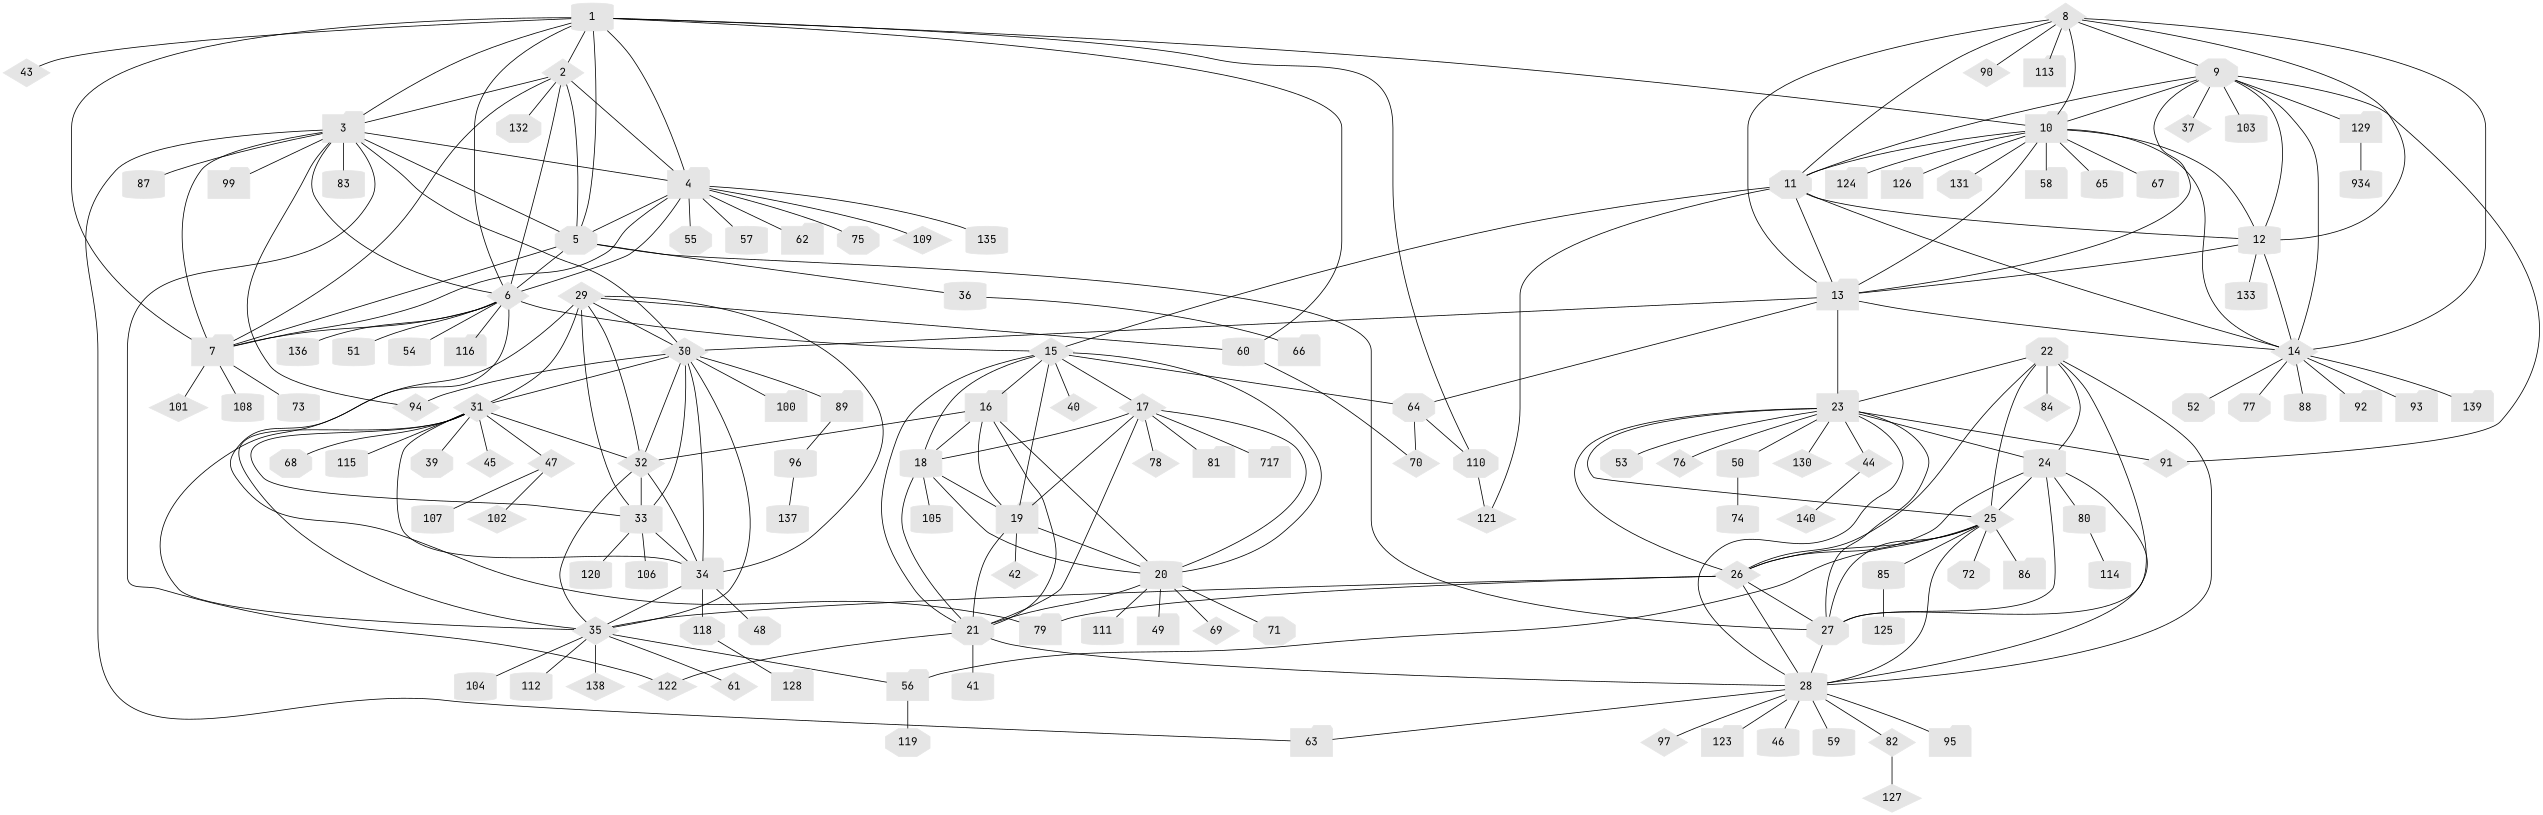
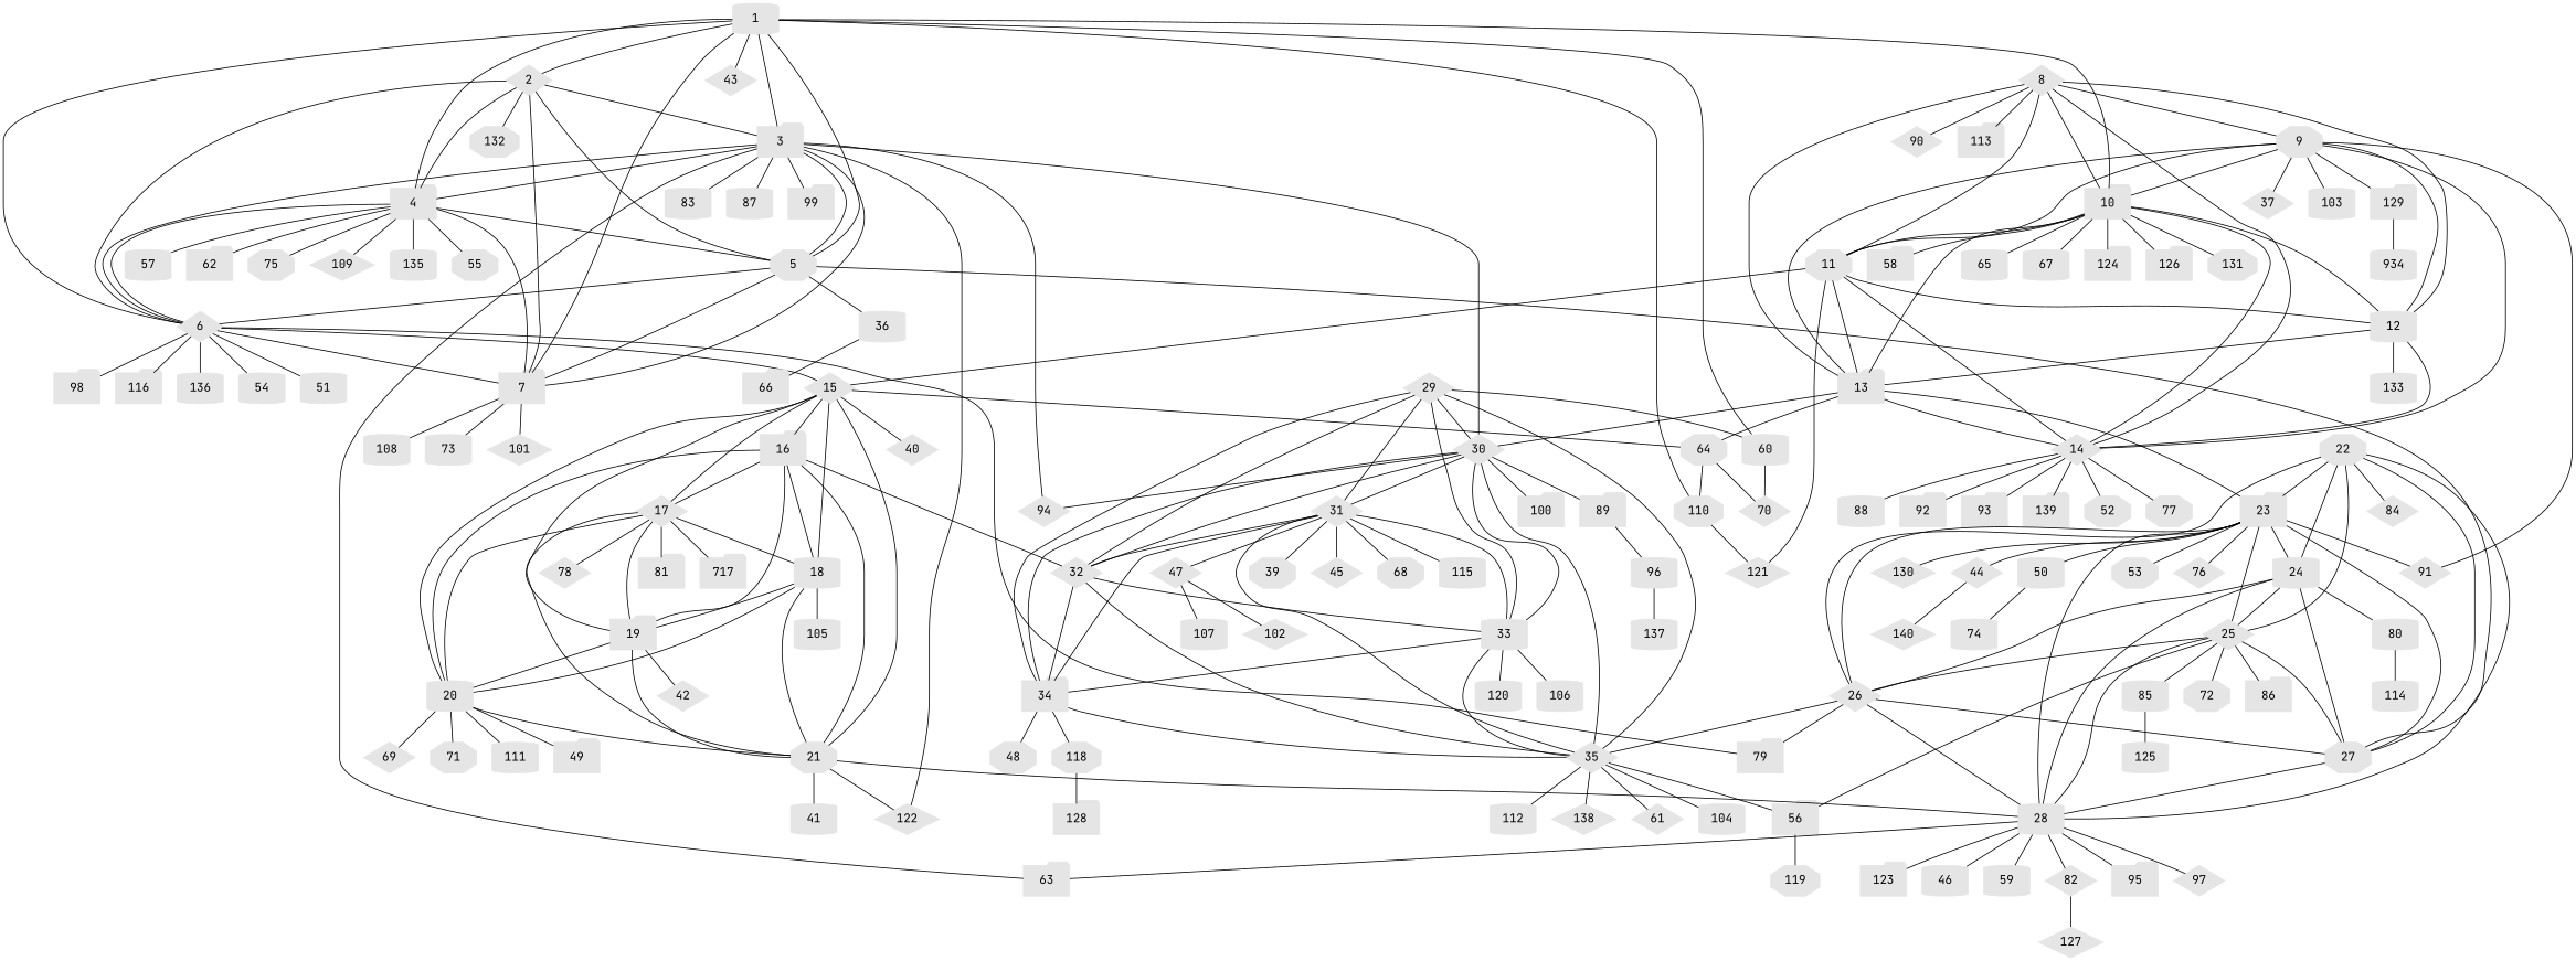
  graph {
    fontname="JetBrains Mono"
    node [color=gray90 fontname="JetBrains Mono" shape=cylinder style=filled]
    edge [fontname="JetBrains Mono"]
    2 [shape=diamond]
    1
    3 [shape=folder]
    4 [shape=folder]
    5 [shape=octagon]
    6 [shape=diamond]
    7 [shape=folder]
    10 [shape=folder]
    43 [shape=diamond]
    60
    110 [shape=octagon]
    132 [shape=octagon]
    30 [shape=diamond]
    63 [shape=folder]
    83
    87
    94 [shape=diamond]
    99 [shape=folder]
    122 [shape=diamond]
    55 [shape=octagon]
    57
    62 [shape=folder]
    75 [shape=octagon]
    109 [shape=diamond]
    135
    27 [shape=octagon]
    36
    15 [shape=diamond]
    51
    54
    79 [shape=folder]
+   98 [shape=folder]
    116 [shape=folder]
    136
    73
    101 [shape=diamond]
    108
    11 [shape=octagon]
    12
    13 [shape=folder]
    14 [shape=diamond]
    58 [shape=folder]
    65
    67
    124 [shape=folder]
    126 [shape=folder]
    131 [shape=octagon]
    70 [shape=diamond]
    121 [shape=diamond]
    32 [shape=diamond]
    35 [shape=diamond]
    31 [shape=diamond]
    33
    34 [shape=folder]
    89 [shape=folder]
    100 [shape=folder]
    28
    66 [shape=folder]
    64 [shape=octagon]
    16 [shape=folder]
    17 [shape=diamond]
    18
    19 [shape=folder]
    20
    21 [shape=octagon]
    40 [shape=diamond]
    8 [shape=diamond]
    9 [shape=octagon]
    90 [shape=diamond]
    113 [shape=folder]
    37 [shape=diamond]
    91 [shape=diamond]
    103
    129 [shape=folder]
    133
    23 [shape=folder]
    52 [shape=octagon]
    77 [shape=octagon]
    88
    92 [shape=folder]
    93 [shape=folder]
    139 [shape=folder]
    n83 [label=934]
    24
    25 [shape=diamond]
    26 [shape=diamond]
    44 [shape=diamond]
    50
    53 [shape=octagon]
    76 [shape=diamond]
    130 [shape=diamond]
    78 [shape=diamond]
    81 [shape=folder]
    n94 [label=717 shape=folder]
    105
    42 [shape=diamond]
    49 [shape=folder]
    69 [shape=diamond]
    71 [shape=octagon]
    111
    41
    46
    59
    82 [shape=diamond]
    95 [shape=folder]
    97 [shape=diamond]
    123 [shape=folder]
    22 [shape=octagon]
    84 [shape=diamond]
    80
    56 [shape=folder]
    72 [shape=octagon]
    85
    86 [shape=folder]
    140 [shape=diamond]
    74
    114
    119 [shape=octagon]
    125
    61 [shape=diamond]
    104
    112
    138 [shape=diamond]
    127 [shape=diamond]
    29 [shape=diamond]
    39 [shape=octagon]
    45 [shape=diamond]
    47 [shape=diamond]
    68 [shape=octagon]
    115
    106
    120
    48 [shape=octagon]
    118 [shape=octagon]
    96
    102 [shape=diamond]
    107
    128 [shape=folder]
    137
    2 -- 3
    2 -- 4
    2 -- 5
    2 -- 6
    2 -- 7
    2 -- 132
    1 -- 2
    1 -- 3
    1 -- 4
    1 -- 5
    1 -- 6
    1 -- 7
    1 -- 10
    1 -- 43
    1 -- 60
    1 -- 110
    3 -- 4
    3 -- 5
    3 -- 6
    3 -- 7
    3 -- 30
    3 -- 63
    3 -- 83
    3 -- 87
    3 -- 94
    3 -- 99
    3 -- 122
    4 -- 5
    4 -- 6
    4 -- 7
    4 -- 55
    4 -- 57
    4 -- 62
    4 -- 75
    4 -- 109
    4 -- 135
    5 -- 6
    5 -- 7
    5 -- 27
    5 -- 36
    6 -- 7
    6 -- 15
    6 -- 51
    6 -- 54
    6 -- 79
+   6 -- 98
    6 -- 116
    6 -- 136
    7 -- 73
    7 -- 101
    7 -- 108
    10 -- 11
    10 -- 12
    10 -- 13
    10 -- 14
    10 -- 58
    10 -- 65
    10 -- 67
    10 -- 124
    10 -- 126
    10 -- 131
    60 -- 70
    110 -- 121
    30 -- 94
    30 -- 32
    30 -- 35
    30 -- 31
    30 -- 33
    30 -- 34
    30 -- 89
    30 -- 100
    27 -- 28
    36 -- 66
    15 -- 64
    15 -- 16
    15 -- 17
    15 -- 18
    15 -- 19
    15 -- 20
    15 -- 21
    15 -- 40
    11 -- 15
    11 -- 12
    11 -- 13
    11 -- 14
    11 -- 121
    12 -- 13
    12 -- 14
    12 -- 133
    13 -- 30
    13 -- 14
    13 -- 64
    13 -- 23
    14 -- 52
    14 -- 77
    14 -- 88
    14 -- 92
    14 -- 93
    14 -- 139
    32 -- 35
    32 -- 33
    32 -- 34
    35 -- 56
    35 -- 61
    35 -- 104
    35 -- 112
    35 -- 138
    31 -- 32
    31 -- 35
    31 -- 33
    31 -- 34
    31 -- 39
    31 -- 45
    31 -- 47
    31 -- 68
    31 -- 115
+   33 -- 35
    33 -- 34
    33 -- 106
    33 -- 120
    34 -- 35
    34 -- 48
    34 -- 118
    89 -- 96
    28 -- 63
    28 -- 46
    28 -- 59
    28 -- 82
    28 -- 95
    28 -- 97
    28 -- 123
    64 -- 110
    64 -- 70
    16 -- 32
+   16 -- 17
    16 -- 18
    16 -- 19
    16 -- 20
    16 -- 21
    17 -- 18
    17 -- 19
    17 -- 20
    17 -- 21
    17 -- 78
    17 -- 81
    17 -- n94
    18 -- 19
    18 -- 20
    18 -- 21
    18 -- 105
    19 -- 20
    19 -- 21
    19 -- 42
    20 -- 21
    20 -- 49
    20 -- 69
    20 -- 71
    20 -- 111
    21 -- 122
    21 -- 28
    21 -- 41
    8 -- 10
    8 -- 11
    8 -- 12
    8 -- 13
    8 -- 14
    8 -- 9
    8 -- 90
    8 -- 113
    9 -- 10
    9 -- 11
    9 -- 12
    9 -- 13
    9 -- 14
    9 -- 37
    9 -- 91
    9 -- 103
    9 -- 129
    129 -- n83
    23 -- 27
    23 -- 28
    23 -- 91
    23 -- 24
    23 -- 25
    23 -- 26
    23 -- 44
    23 -- 50
    23 -- 53
    23 -- 76
    23 -- 130
    24 -- 27
    24 -- 28
    24 -- 25
    24 -- 26
    24 -- 80
    25 -- 27
    25 -- 28
    25 -- 26
    25 -- 56
    25 -- 72
    25 -- 85
    25 -- 86
    26 -- 27
    26 -- 79
    26 -- 35
    26 -- 28
    44 -- 140
    50 -- 74
    82 -- 127
    22 -- 27
    22 -- 28
    22 -- 23
    22 -- 24
    22 -- 25
    22 -- 26
    22 -- 84
    80 -- 114
    56 -- 119
    85 -- 125
    29 -- 60
    29 -- 30
    29 -- 32
    29 -- 35
    29 -- 31
    29 -- 33
    29 -- 34
    47 -- 102
    47 -- 107
    118 -- 128
    96 -- 137
  }
